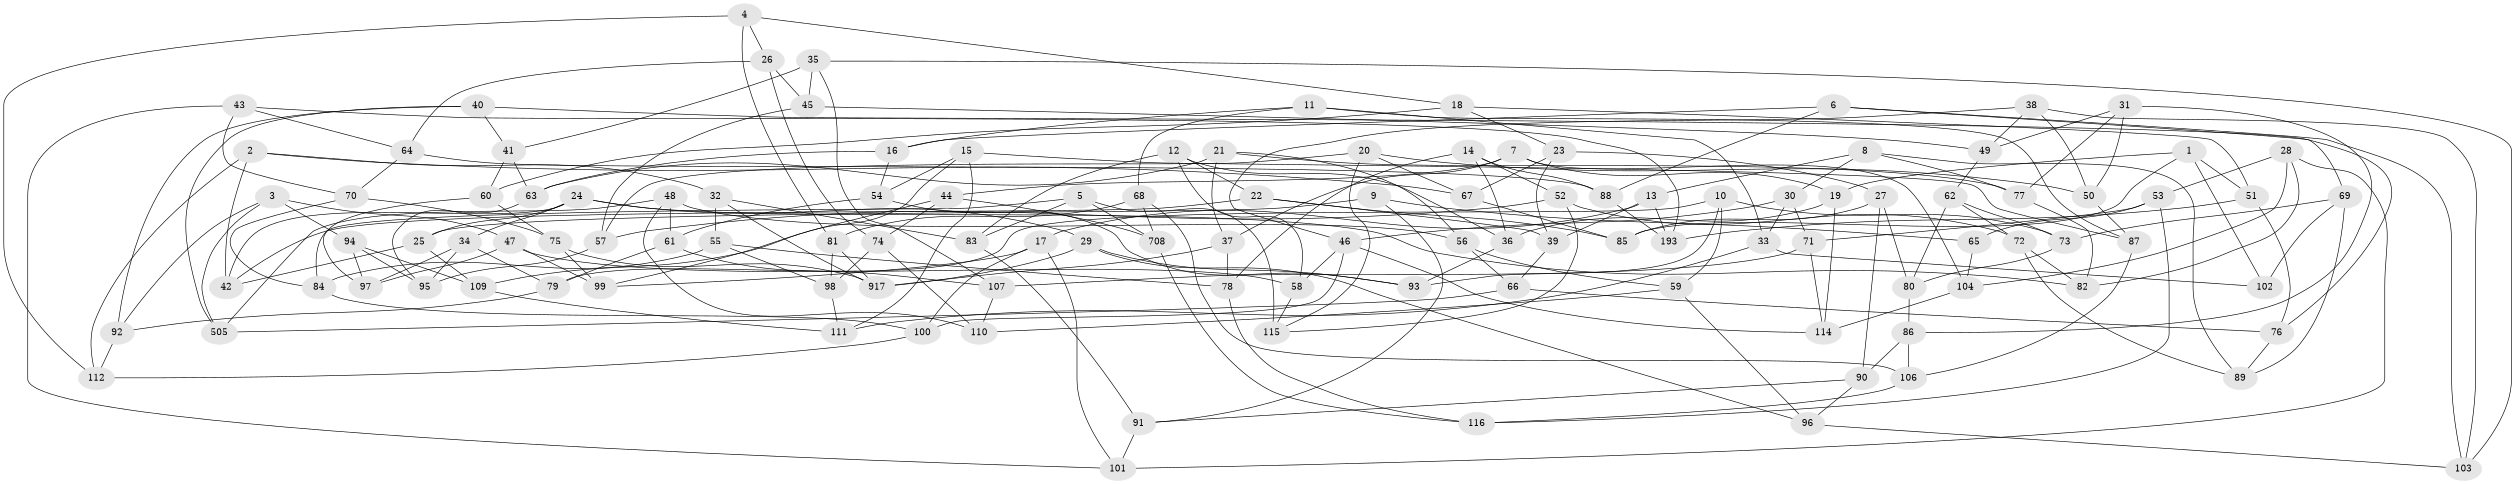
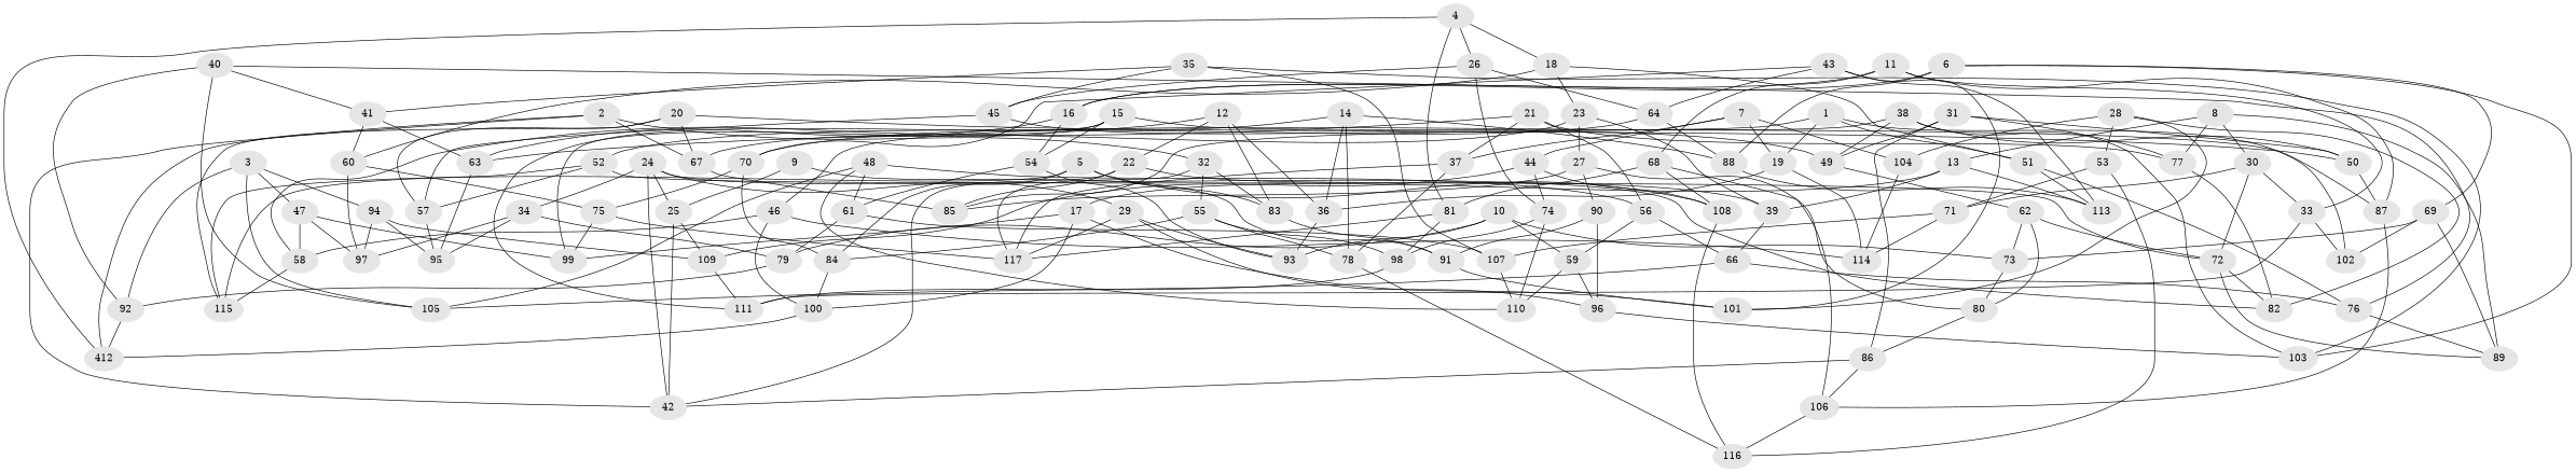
  graph {
    node [color=gray90 style=filled]
    1
    19
    51
    85
    102
    36
    114
-   113 [label=193]
+   113
    76
    2
    32
    42
    67
-   112
+   112 [label=412]
    83
-   117 [label=917]
+   117
    55
    3
    47
    92
    94
-   105 [label=505]
+   105
    58
    99
    97
    109
    95
    4
    18
    26
    81
    23
    60
    45
    64
    74
    98
    5
    84
-   108 [label=708]
+   108
    115
    91
    100
    116
    6
    16
    69
    88
    103
    54
    63
    89
    73
    7
    37
    44
    104
    78
    8
    13
    30
    77
    17
    39
    33
    71
    72
    82
    9
    25
-   65
    101
    10
    59
    79
    93
    96
    110
    80
    11
    68
    87
    111
    106
    12
    22
    66
    14
    52
    57
    15
    61
    27
    75
    20
    50
    21
    56
    90
    24
    29
    34
    49
    70
    86
    28
    53
    107
    31
    62
    35
    41
    38
    46
    40
    43
    48
    1 -- 19
    1 -- 51
    1 -- 85
    1 -- 102
    19 -- 36
    19 -- 114
    51 -- 113
    51 -- 76
    36 -- 93
    76 -- 89
    2 -- 32
    2 -- 42
    2 -- 67
    2 -- 112
    32 -- 83
    32 -- 117
    32 -- 55
    67 -- 85
    83 -- 91
    55 -- 98
    55 -- 84
    55 -- 78
    3 -- 47
    3 -- 92
    3 -- 94
    3 -- 105
    47 -- 58
    47 -- 99
    47 -- 97
    92 -- 112
    94 -- 97
    94 -- 109
    94 -- 95
    58 -- 115
    109 -- 111
    4 -- 112
    4 -- 18
    4 -- 26
    4 -- 81
    18 -- 51
    18 -- 23
    18 -- 60
    26 -- 45
    26 -- 64
    26 -- 74
    81 -- 117
    81 -- 98
    23 -- 67
    23 -- 39
    23 -- 27
    60 -- 97
    60 -- 75
    45 -- 57
    45 -- 49
    64 -- 88
    64 -- 70
    74 -- 98
    74 -- 110
    98 -- 111
    5 -- 83
    5 -- 84
    5 -- 108
    5 -- 115
    84 -- 100
    108 -- 116
    91 -- 101
    100 -- 112
    6 -- 16
    6 -- 69
    6 -- 88
    6 -- 103
    16 -- 54
    16 -- 63
    69 -- 102
    69 -- 89
    69 -- 73
    88 -- 113
    54 -- 93
    54 -- 61
    63 -- 95
    73 -- 80
    7 -- 19
    7 -- 37
    7 -- 44
    7 -- 104
    37 -- 117
    37 -- 78
    44 -- 109
    44 -- 74
    44 -- 108
    104 -- 114
    78 -- 116
    8 -- 89
    8 -- 13
    8 -- 30
    8 -- 77
    13 -- 113
    13 -- 17
    13 -- 39
    30 -- 33
    30 -- 71
-   30 -- 46
+   30 -- 72
    77 -- 82
    17 -- 99
    17 -- 100
    17 -- 101
    39 -- 66
    33 -- 102
    33 -- 111
    71 -- 114
    71 -- 107
    72 -- 89
    72 -- 82
    9 -- 91
    9 -- 25
-   9 -- 65
    25 -- 42
    25 -- 109
-   65 -- 104
    10 -- 73
    10 -- 59
    10 -- 79
    10 -- 93
    59 -- 96
    59 -- 110
    79 -- 92
    96 -- 103
    80 -- 86
    11 -- 16
    11 -- 33
    11 -- 68
    11 -- 87
    68 -- 81
    68 -- 108
    68 -- 106
    87 -- 106
    106 -- 116
    12 -- 36
    12 -- 83
    12 -- 58
    12 -- 22
    22 -- 85
    22 -- 42
    22 -- 39
    66 -- 76
    66 -- 105
    14 -- 36
    14 -- 88
    14 -- 78
    14 -- 52
    52 -- 115
    52 -- 72
    52 -- 57
    57 -- 95
    15 -- 99
    15 -- 54
    15 -- 87
    15 -- 111
    61 -- 79
    61 -- 107
    27 -- 85
    27 -- 80
    27 -- 90
    75 -- 117
    75 -- 99
    20 -- 67
    20 -- 115
    20 -- 57
    20 -- 50
    50 -- 87
    21 -- 63
    21 -- 37
    21 -- 77
    21 -- 56
    56 -- 59
    56 -- 66
    90 -- 91
    90 -- 96
    24 -- 42
    24 -- 82
    24 -- 25
    24 -- 29
    24 -- 34
    29 -- 117
    29 -- 93
    29 -- 96
    34 -- 97
    34 -- 95
    34 -- 79
    49 -- 62
    70 -- 84
    70 -- 75
    86 -- 106
-   86 -- 90
+   86 -- 42
    28 -- 104
    28 -- 82
    28 -- 101
    28 -- 53
    53 -- 116
    53 -- 71
-   53 -- 65
    107 -- 110
    31 -- 77
    31 -- 50
    31 -- 49
    31 -- 86
    62 -- 73
    62 -- 72
    62 -- 80
    35 -- 45
    35 -- 103
    35 -- 107
    35 -- 41
    41 -- 60
    41 -- 63
    38 -- 103
    38 -- 50
    38 -- 49
    38 -- 46
    46 -- 114
    46 -- 58
    46 -- 100
    40 -- 76
    40 -- 92
    40 -- 105
    40 -- 41
    43 -- 113
    43 -- 64
    43 -- 101
    43 -- 70
    48 -- 105
    48 -- 110
    48 -- 61
    48 -- 56
  }
